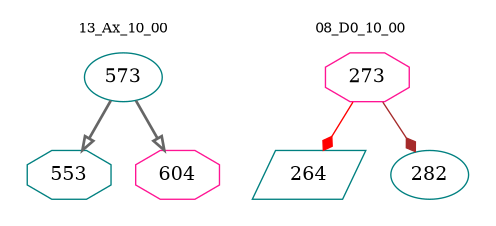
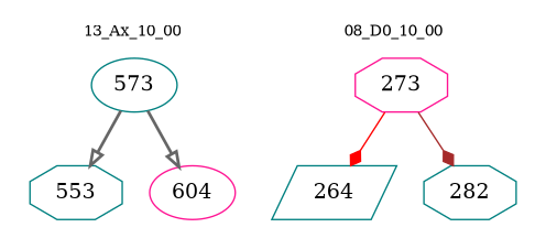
  digraph {
    node [color=teal shape=octagon]
    edge [arrowhead=onormal color=gray40 style=bold]
    n1 [label=573 shape=ellipse]
    n2 [label=553]
-   n3 [color=deeppink label=604]
+   n3 [color=deeppink label=604 shape=ellipse]
    n4 [color=deeppink label=273]
    n5 [label=264 shape=parallelogram]
-   n6 [label=282 shape=ellipse]
+   n6 [label=282]
    subgraph cluster_1 {
      color=white
      fontsize=10
      label="13_Ax_10_00"
      n1
      n2
      n3
    }
    subgraph cluster_2 {
      color=white
      fontsize=10
      label="08_D0_10_00"
      n4
      n5
      n6
    }
    n1 -> n2
    n1 -> n3
    n4 -> n5 [arrowhead=diamond color=red style=solid]
    n4 -> n6 [arrowhead=diamond color=brown style=solid]
  }
